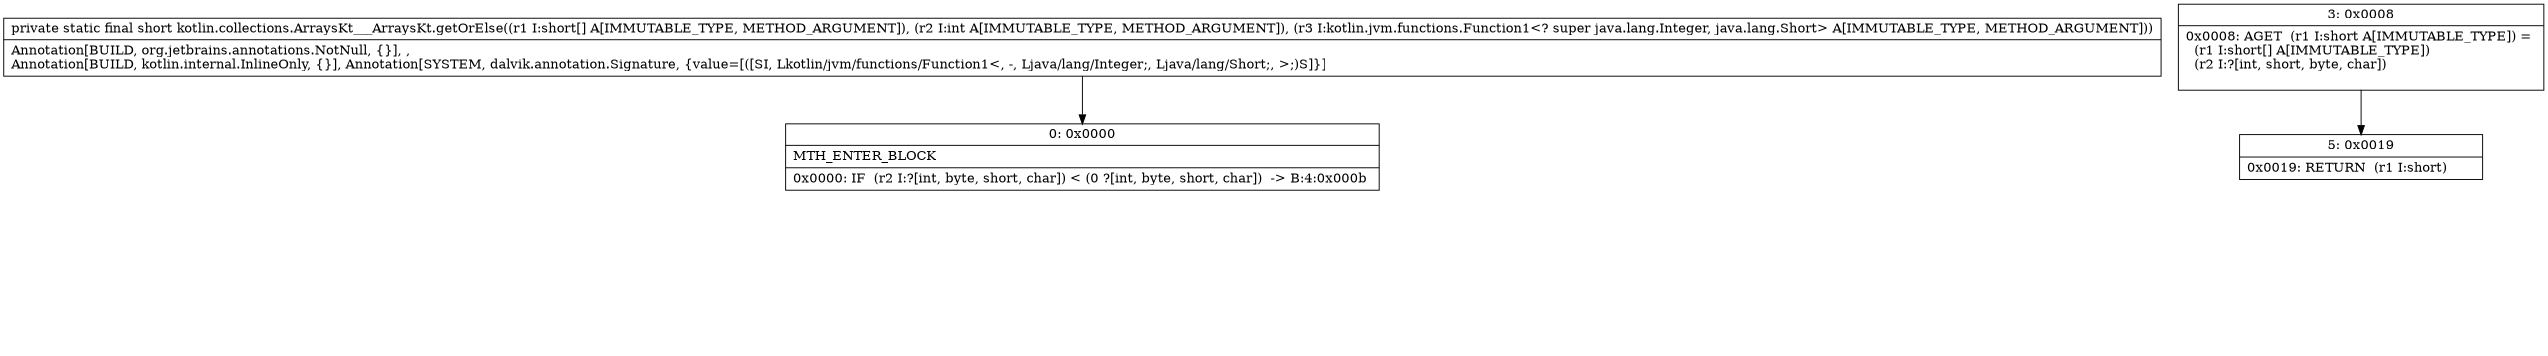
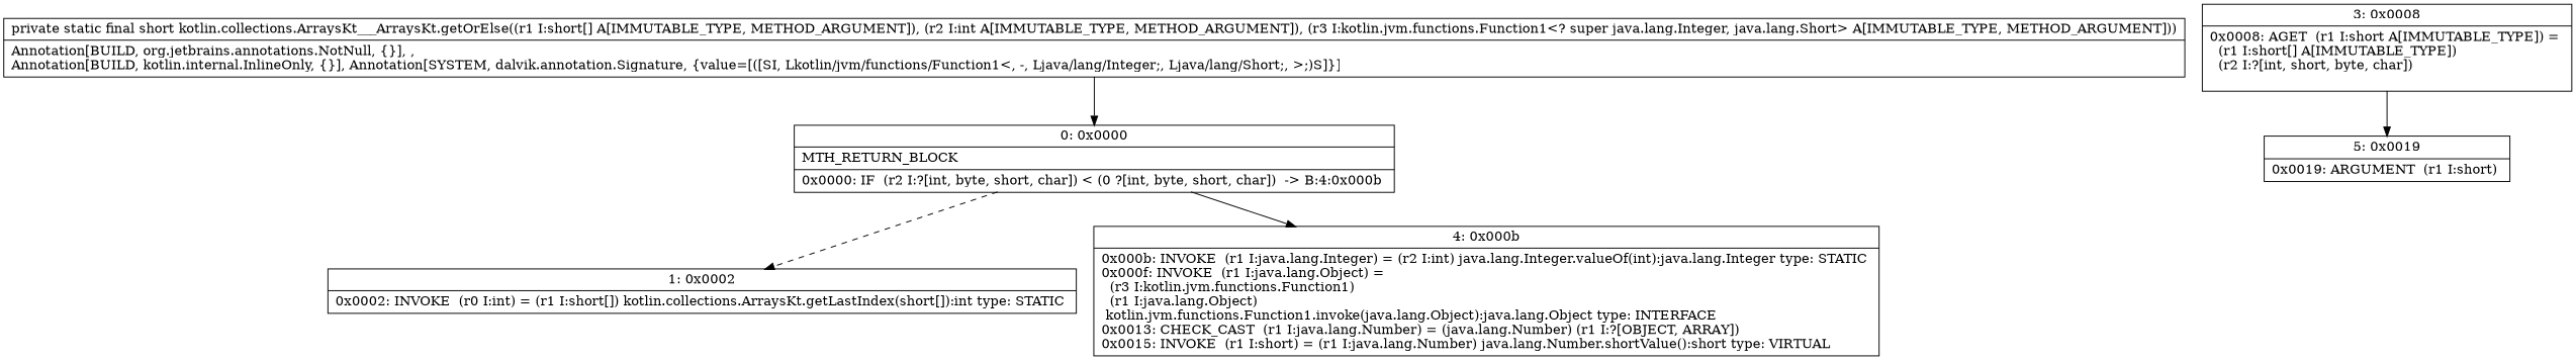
  digraph {
    node [shape=record]
-   n1 [label="{0\:\ 0x0000|MTH_ENTER_BLOCK\l|0x0000: IF  (r2 I:?[int, byte, short, char]) \< (0 ?[int, byte, short, char])  \-\> B:4:0x000b \l}"]
+   n1 [label="{0\:\ 0x0000|MTH_RETURN_BLOCK\l|0x0000: IF  (r2 I:?[int, byte, short, char]) \< (0 ?[int, byte, short, char])  \-\> B:4:0x000b \l}"]
+   n2 [label="{1\:\ 0x0002|0x0002: INVOKE  (r0 I:int) = (r1 I:short[]) kotlin.collections.ArraysKt.getLastIndex(short[]):int type: STATIC \l}"]
+   n3 [label="{4\:\ 0x000b|0x000b: INVOKE  (r1 I:java.lang.Integer) = (r2 I:int) java.lang.Integer.valueOf(int):java.lang.Integer type: STATIC \l0x000f: INVOKE  (r1 I:java.lang.Object) = \l  (r3 I:kotlin.jvm.functions.Function1)\l  (r1 I:java.lang.Object)\l kotlin.jvm.functions.Function1.invoke(java.lang.Object):java.lang.Object type: INTERFACE \l0x0013: CHECK_CAST  (r1 I:java.lang.Number) = (java.lang.Number) (r1 I:?[OBJECT, ARRAY]) \l0x0015: INVOKE  (r1 I:short) = (r1 I:java.lang.Number) java.lang.Number.shortValue():short type: VIRTUAL \l}"]
    n4 [label="{3\:\ 0x0008|0x0008: AGET  (r1 I:short A[IMMUTABLE_TYPE]) = \l  (r1 I:short[] A[IMMUTABLE_TYPE])\l  (r2 I:?[int, short, byte, char])\l \l}"]
-   n5 [label="{5\:\ 0x0019|0x0019: RETURN  (r1 I:short) \l}"]
+   n5 [label="{5\:\ 0x0019|0x0019: ARGUMENT  (r1 I:short) \l}"]
    n6 [label="{private static final short kotlin.collections.ArraysKt___ArraysKt.getOrElse((r1 I:short[] A[IMMUTABLE_TYPE, METHOD_ARGUMENT]), (r2 I:int A[IMMUTABLE_TYPE, METHOD_ARGUMENT]), (r3 I:kotlin.jvm.functions.Function1\<? super java.lang.Integer, java.lang.Short\> A[IMMUTABLE_TYPE, METHOD_ARGUMENT]))  | Annotation[BUILD, org.jetbrains.annotations.NotNull, \{\}], , \lAnnotation[BUILD, kotlin.internal.InlineOnly, \{\}], Annotation[SYSTEM, dalvik.annotation.Signature, \{value=[([SI, Lkotlin\/jvm\/functions\/Function1\<, \-, Ljava\/lang\/Integer;, Ljava\/lang\/Short;, \>;)S]\}]\l}"]
+   n1 -> n2 [style=dashed]
+   n1 -> n3
    n4 -> n5
    n6 -> n1
  }
